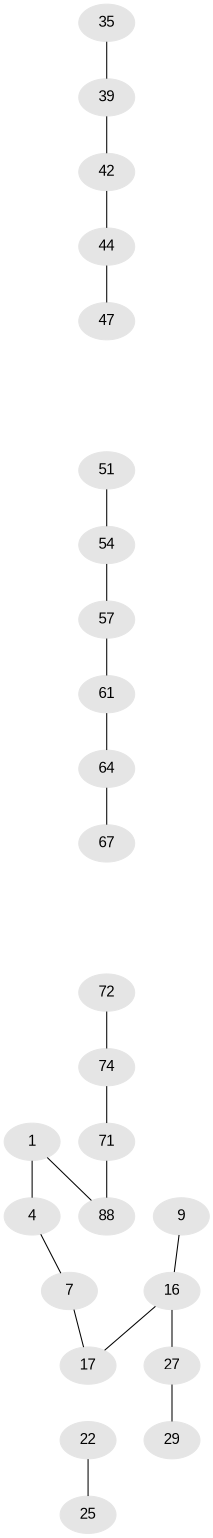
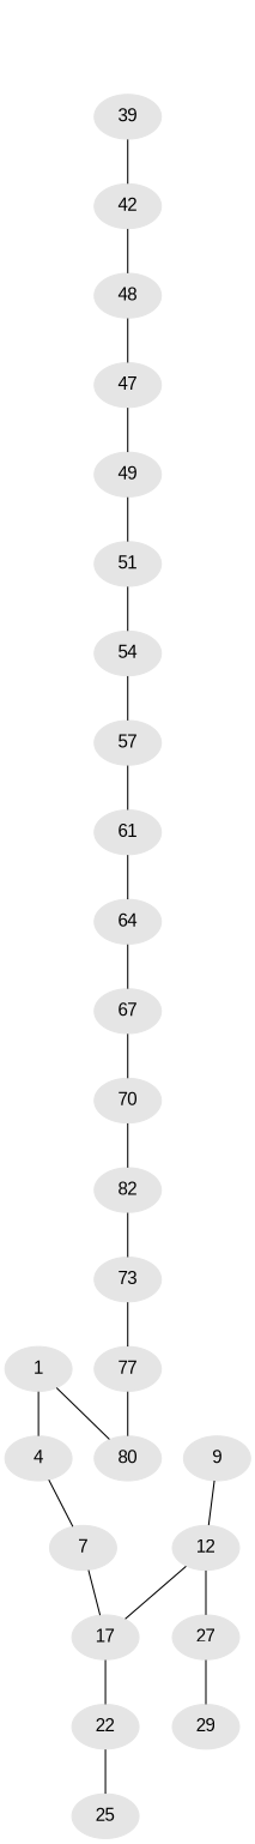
  graph {
    fontname="Liberation Sans"
    node [color=gray90 fontname="Liberation Sans" style=filled]
    edge [fontname="Liberation Sans"]
    1 [super="+2+81"]
    4 [super="+5"]
-   80 [label=88]
+   80
    7 [super="+8"]
    17 [super="+18"]
    9 [super="+10"]
-   12 [super="+13" label=16]
+   12 [super="+13"]
    27 [super="+28"]
    22 [super="+23"]
    25 [super="+26"]
    29 [super="+30"]
-   35 [super="+36"]
    39 [super="+40"]
    42 [super="+43"]
-   44 [super="+45"]
+   44 [super="+45" label=48]
    47 [super="+48"]
+   49 [super="+50"]
    51 [super="+52"]
    54 [super="+55"]
    57 [super="+58"]
    61 [super="+62"]
    64 [super="+65"]
    67 [super="+68"]
-   72 [super="+73"]
-   74 [super="+75"]
-   77 [super="+78" label=71]
+   70 [super="+71"]
+   72 [super="+73" label=82]
+   74 [super="+75" label=73]
+   77 [super="+78"]
    1 -- 4
    1 -- 80
    4 -- 7
    7 -- 17
+   17 -- 22
    9 -- 12
    12 -- 17
    12 -- 27
    27 -- 29
    22 -- 25
-   35 -- 39
    39 -- 42
    42 -- 44
    44 -- 47
+   47 -- 49
+   49 -- 51
    51 -- 54
    54 -- 57
    57 -- 61
    61 -- 64
    64 -- 67
+   67 -- 70
+   70 -- 72
    72 -- 74
    74 -- 77
    77 -- 80
  }
